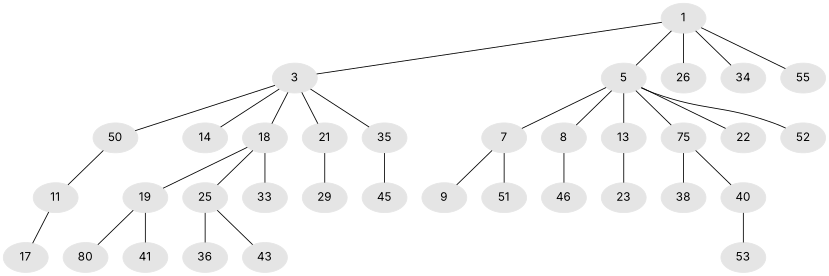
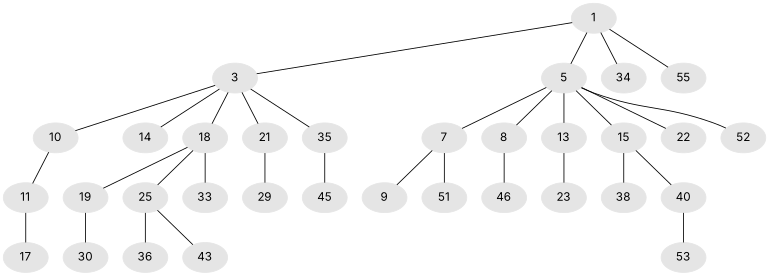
  graph {
    fontname=Inter
    node [color=gray90 fontname=Inter style=filled]
    edge [fontname=Inter]
    1 [super="+2"]
    3 [super="+4"]
    5 [super="+32+6+12"]
-   26 [super="+27"]
    34
    55
-   10 [label=50]
+   10
    14
    18
    21
    35
    7
    8
    13 [super="+28+48"]
-   15 [super="+20" label=75]
+   15 [super="+20"]
    22
    52
    11
    19
    25
    33
    29
    45 [super="+59"]
    9 [super="+49+16"]
    51
    46
    23 [super="+37"]
    38
    40
    17
    53
-   30 [label=80]
-   41
+   30
    36 [super="+57"]
    n35 [label=43 super="+54+44"]
    1 -- 3
    1 -- 5
-   1 -- 26
    1 -- 34
    1 -- 55
    3 -- 10
    3 -- 14
    3 -- 18
    3 -- 21
    3 -- 35
    5 -- 7
    5 -- 8
    5 -- 13
    5 -- 15
    5 -- 22
    5 -- 52
    10 -- 11
    18 -- 19
    18 -- 25
    18 -- 33
    21 -- 29
    35 -- 45
    7 -- 9
    7 -- 51
    8 -- 46
    13 -- 23
    15 -- 38
    15 -- 40
    11 -- 17
    19 -- 30
-   19 -- 41
    25 -- 36
    25 -- n35
    40 -- 53
  }
